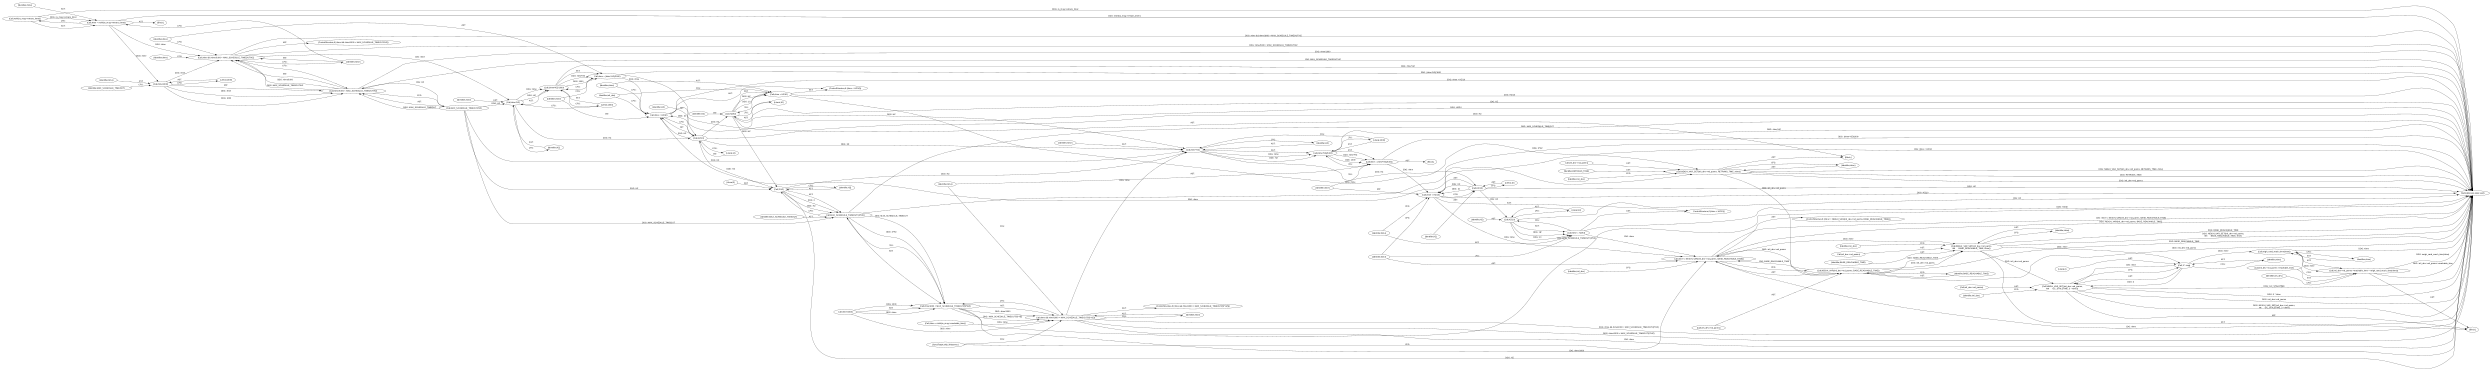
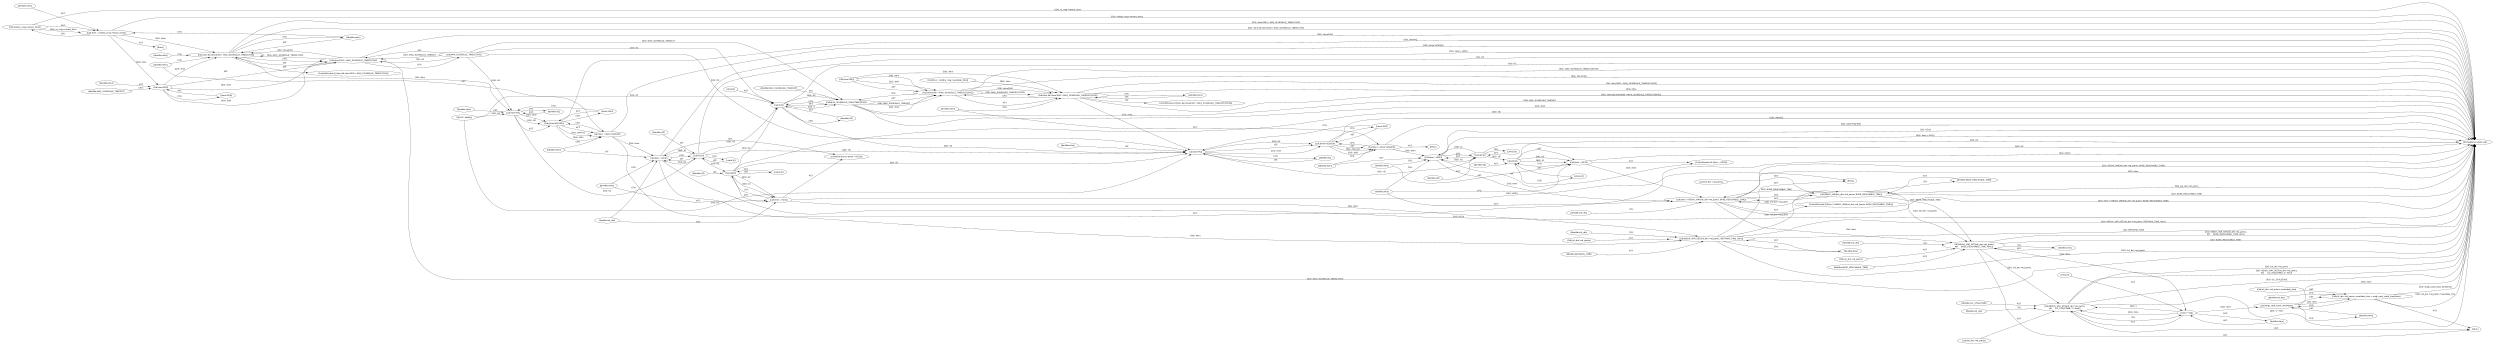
  digraph {
    fontname="Liberation Sans"
    rankdir=LR
    node [fontname="Liberation Sans"]
    edge [fontname="Liberation Sans"]
    n1 [label="(Call,ntohl(ra_msg->retrans_timer))"]
    n2 [label="(Call,rtime = ntohl(ra_msg->retrans_timer))"]
    n3 [label="(MethodReturn,static void)"]
    n4 [label="(Call,rtime && rtime/1000 < MAX_SCHEDULE_TIMEOUT/HZ)"]
    n5 [label="(Call,rtime/1000)"]
    n6 [label="(Block,)"]
    n7 [label="(Call,rtime*HZ)"]
    n8 [label="(Call,rtime/1000 < MAX_SCHEDULE_TIMEOUT/HZ)"]
    n9 [label="(ControlStructure,if (rtime && rtime/1000 < MAX_SCHEDULE_TIMEOUT/HZ))"]
    n10 [label="(Identifier,rtime)"]
    n11 [label="(Literal,1000)"]
    n12 [label="(Call,(rtime*HZ)/1000)"]
    n13 [label="(Call,HZ/10)"]
    n14 [label="(Identifier,HZ)"]
    n15 [label="(Call,MAX_SCHEDULE_TIMEOUT/HZ)"]
    n16 [label="(Call,rtime = (rtime*HZ)/1000)"]
    n17 [label="(Literal,1000)"]
    n18 [label="(Call,rtime < HZ/10)"]
    n19 [label="(Call,HZ/10)"]
    n20 [label="(Call,3*HZ)"]
    n21 [label="(Call,rtime*HZ)"]
    n22 [label="(Literal,10)"]
    n23 [label="(Block,)"]
    n24 [label="(Call,NEIGH_VAR_SET(in6_dev->nd_parms, RETRANS_TIME, rtime))"]
    n25 [label="(ControlStructure,if (rtime < HZ/10))"]
    n26 [label="(Call,NEIGH_VAR(in6_dev->nd_parms, BASE_REACHABLE_TIME))"]
    n27 [label="(Identifier,rtime)"]
    n28 [label="(Call,rtime != NEIGH_VAR(in6_dev->nd_parms, BASE_REACHABLE_TIME))"]
    n29 [label="(Call,NEIGH_VAR_SET(in6_dev->nd_parms,\n\t\t\t\t\t      BASE_REACHABLE_TIME, rtime))"]
    n30 [label="(Identifier,BASE_REACHABLE_TIME)"]
    n31 [label="(ControlStructure,if (rtime != NEIGH_VAR(in6_dev->nd_parms, BASE_REACHABLE_TIME)))"]
    n32 [label="(Call,NEIGH_VAR_SET(in6_dev->nd_parms,\n\t\t\t\t\t      GC_STALETIME, 3 * rtime))"]
    n33 [label="(Call,3 * msg)"]
    n34 [label="(Block,)"]
    n35 [label="(Identifier,rtime)"]
    n36 [label="(Call,neigh_rand_reach_time(rtime))"]
    n37 [label="(Identifier,rtime)"]
    n38 [label="(Call,in6_dev->nd_parms->reachable_time = neigh_rand_reach_time(rtime))"]
    n39 [label="(Identifier,rtime)"]
    n40 [label="(Call,rtime = HZ/10)"]
    n41 [label="(Literal,10)"]
-   n42 [label="(Call,MAX_SCHEDULE_TIMEOUT/(3*HZ))"]
+   n42 [label="(Call,MAX_SCHEDULE_STALETIME/(3*HZ))"]
    n43 [label="(Identifier,HZ)"]
    n44 [label="(Call,(rtime*HZ)/1000)"]
    n45 [label="(Call,HZ/10)"]
    n46 [label="(Identifier,HZ)"]
    n47 [label="(Call,rtime/1000 < MAX_SCHEDULE_TIMEOUT/(3*HZ))"]
    n48 [label="(Call,rtime && rtime/1000 < MAX_SCHEDULE_TIMEOUT/(3*HZ))"]
    n49 [label="(Identifier,rtime)"]
    n50 [label="(ControlStructure,if (rtime && rtime/1000 < MAX_SCHEDULE_TIMEOUT/(3*HZ)))"]
    n51 [label="(Call,rtime = (rtime*HZ)/1000)"]
    n52 [label="(Literal,1000)"]
    n53 [label="(Call,rtime < HZ/10)"]
    n54 [label="(Call,HZ/10)"]
    n55 [label="(Literal,10)"]
    n56 [label="(Block,)"]
    n57 [label="(ControlStructure,if (rtime < HZ/10))"]
    n58 [label="(Call,rtime = HZ/10)"]
    n59 [label="(Literal,10)"]
-   n60 [label="(JumpTarget,skip_linkparms:)"]
    n61 [label="(Identifier,rtime)"]
    n62 [label="(Identifier,MAX_SCHEDULE_TIMEOUT)"]
    n63 [label="(Identifier,rtime)"]
    n64 [label="(Identifier,rtime)"]
    n65 [label="(Call,in6_dev->nd_parms)"]
    n66 [label="(Identifier,in6_dev)"]
    n67 [label="(Identifier,rtime)"]
    n68 [label="(Call,in6_dev->nd_parms)"]
+   n69 [label="(Identifier,GC_STALETIME)"]
    n70 [label="(Literal,3)"]
    n71 [label="(Call,in6_dev->nd_parms)"]
    n72 [label="(Identifier,HZ)"]
    n73 [label="(Call,in6_dev->nd_parms->reachable_time)"]
    n74 [label="(Identifier,RETRANS_TIME)"]
    n75 [label="(Identifier,BASE_REACHABLE_TIME)"]
    n76 [label="(Identifier,HZ)"]
    n77 [label="(Identifier,in6_dev)"]
    n78 [label="(Identifier,in6_dev)"]
    n79 [label="(Literal,3)"]
    n80 [label="(Identifier,rtime)"]
    n81 [label="(Identifier,HZ)"]
    n82 [label="(Identifier,rtime)"]
    n83 [label="(Identifier,rtime)"]
    n84 [label="(Identifier,in6_dev)"]
    n85 [label="(Identifier,HZ)"]
    n86 [label="(Identifier,rtime)"]
    n87 [label="(Identifier,rtime)"]
    n88 [label="(Identifier,in6_dev)"]
    n89 [label="(Identifier,rtime)"]
    n90 [label="(Call,in6_dev->nd_parms)"]
    n91 [label="(Identifier,rtime)"]
    n92 [label="(Identifier,in6_dev)"]
    n93 [label="(Identifier,rtime)"]
    n94 [label="(Call,rtime/1000)"]
    n95 [label="(Call,rtime = ntohl(ra_msg->reachable_time))"]
+   n96 [label="(Call,HZ * lifetime)"]
    n97 [label="(Identifier,MAX_SCHEDULE_TIMEOUT)"]
    n1 -> n2 [label="AST: "]
    n1 -> n2 [label="DDG: ra_msg->retrans_timer"]
    n1 -> n3 [label="DDG: ra_msg->retrans_timer"]
    n2 -> n1 [label="CFG: "]
    n2 -> n3 [label="DDG: ntohl(ra_msg->retrans_timer)"]
    n2 -> n4 [label="DDG: rtime"]
    n2 -> n5 [label="DDG: rtime"]
    n2 -> n6 [label="AST: "]
    n4 -> n3 [label="DDG: rtime/1000 < MAX_SCHEDULE_TIMEOUT/HZ"]
    n4 -> n3 [label="DDG: rtime && rtime/1000 < MAX_SCHEDULE_TIMEOUT/HZ"]
    n4 -> n7 [label="DDG: rtime"]
    n4 -> n8 [label="CFG: "]
    n4 -> n9 [label="AST: "]
    n4 -> n10 [label="CFG: "]
    n5 -> n4 [label="DDG: rtime"]
    n5 -> n8 [label="AST: "]
    n5 -> n8 [label="DDG: rtime"]
    n5 -> n8 [label="DDG: 1000"]
    n5 -> n11 [label="CFG: "]
    n7 -> n12 [label="AST: "]
    n7 -> n12 [label="DDG: rtime"]
    n7 -> n12 [label="DDG: HZ"]
    n7 -> n13 [label="DDG: HZ"]
    n7 -> n14 [label="CFG: "]
    n8 -> n3 [label="DDG: rtime/1000"]
    n8 -> n3 [label="DDG: MAX_SCHEDULE_TIMEOUT/HZ"]
    n8 -> n4 [label="AST: "]
    n8 -> n4 [label="DDG: rtime/1000"]
    n8 -> n4 [label="DDG: MAX_SCHEDULE_TIMEOUT/HZ"]
    n8 -> n15 [label="CFG: "]
    n10 -> n2 [label="CFG: "]
    n10 -> n4 [label="AST: "]
    n11 -> n5 [label="AST: "]
    n12 -> n3 [label="DDG: rtime*HZ"]
    n12 -> n16 [label="AST: "]
    n12 -> n16 [label="DDG: rtime*HZ"]
    n12 -> n16 [label="DDG: 1000"]
    n12 -> n17 [label="CFG: "]
    n13 -> n3 [label="DDG: HZ"]
    n13 -> n18 [label="AST: "]
    n13 -> n18 [label="DDG: HZ"]
    n13 -> n18 [label="DDG: 10"]
    n13 -> n19 [label="DDG: HZ"]
    n13 -> n20 [label="DDG: HZ"]
    n13 -> n21 [label="DDG: HZ"]
    n13 -> n22 [label="CFG: "]
    n14 -> n7 [label="AST: "]
    n15 -> n7 [label="DDG: HZ"]
    n15 -> n8 [label="AST: "]
    n15 -> n8 [label="DDG: MAX_SCHEDULE_TIMEOUT"]
    n15 -> n8 [label="DDG: HZ"]
    n15 -> n20 [label="DDG: HZ"]
    n15 -> n21 [label="DDG: HZ"]
    n15 -> n42 [label="DDG: MAX_SCHEDULE_TIMEOUT"]
    n16 -> n3 [label="DDG: (rtime*HZ)/1000"]
    n16 -> n12 [label="CFG: "]
    n16 -> n18 [label="DDG: rtime"]
    n16 -> n23 [label="AST: "]
    n17 -> n7 [label="CFG: "]
    n17 -> n12 [label="AST: "]
    n18 -> n3 [label="DDG: rtime < HZ/10"]
    n18 -> n3 [label="DDG: HZ/10"]
    n18 -> n13 [label="CFG: "]
    n18 -> n24 [label="DDG: rtime"]
    n18 -> n25 [label="AST: "]
    n19 -> n3 [label="DDG: HZ"]
    n19 -> n20 [label="DDG: HZ"]
    n19 -> n21 [label="DDG: HZ"]
    n19 -> n40 [label="AST: "]
    n19 -> n40 [label="DDG: HZ"]
    n19 -> n40 [label="DDG: 10"]
    n19 -> n41 [label="CFG: "]
    n20 -> n3 [label="DDG: HZ"]
    n20 -> n21 [label="DDG: HZ"]
    n20 -> n42 [label="AST: "]
    n20 -> n42 [label="DDG: 3"]
    n20 -> n42 [label="DDG: HZ"]
    n20 -> n43 [label="CFG: "]
    n21 -> n44 [label="AST: "]
    n21 -> n44 [label="DDG: rtime"]
    n21 -> n44 [label="DDG: HZ"]
    n21 -> n45 [label="DDG: HZ"]
    n21 -> n46 [label="CFG: "]
    n22 -> n13 [label="AST: "]
    n24 -> n3 [label="DDG: NEIGH_VAR_SET(in6_dev->nd_parms, RETRANS_TIME, rtime)"]
    n24 -> n3 [label="DDG: RETRANS_TIME"]
    n24 -> n3 [label="DDG: in6_dev->nd_parms"]
    n24 -> n23 [label="AST: "]
    n24 -> n26 [label="DDG: in6_dev->nd_parms"]
    n24 -> n27 [label="CFG: "]
    n26 -> n3 [label="DDG: in6_dev->nd_parms"]
    n26 -> n3 [label="DDG: BASE_REACHABLE_TIME"]
    n26 -> n28 [label="AST: "]
    n26 -> n28 [label="DDG: in6_dev->nd_parms"]
    n26 -> n28 [label="DDG: BASE_REACHABLE_TIME"]
    n26 -> n29 [label="DDG: in6_dev->nd_parms"]
    n26 -> n29 [label="DDG: BASE_REACHABLE_TIME"]
    n26 -> n30 [label="CFG: "]
    n27 -> n24 [label="AST: "]
    n28 -> n3 [label="DDG: rtime != NEIGH_VAR(in6_dev->nd_parms, BASE_REACHABLE_TIME)"]
    n28 -> n3 [label="DDG: NEIGH_VAR(in6_dev->nd_parms, BASE_REACHABLE_TIME)"]
    n28 -> n3 [label="DDG: rtime"]
    n28 -> n26 [label="CFG: "]
    n28 -> n29 [label="DDG: rtime"]
    n28 -> n31 [label="AST: "]
    n29 -> n3 [label="DDG: NEIGH_VAR_SET(in6_dev->nd_parms,\n\t\t\t\t\t      BASE_REACHABLE_TIME, rtime)"]
    n29 -> n3 [label="DDG: BASE_REACHABLE_TIME"]
    n29 -> n32 [label="DDG: in6_dev->nd_parms"]
    n29 -> n33 [label="DDG: rtime"]
    n29 -> n34 [label="AST: "]
    n29 -> n35 [label="CFG: "]
    n30 -> n26 [label="AST: "]
    n32 -> n3 [label="DDG: in6_dev->nd_parms"]
    n32 -> n3 [label="DDG: NEIGH_VAR_SET(in6_dev->nd_parms,\n\t\t\t\t\t      GC_STALETIME, 3 * rtime)"]
    n32 -> n3 [label="DDG: GC_STALETIME"]
    n32 -> n3 [label="DDG: 3 * rtime"]
    n32 -> n33 [label="CFG: "]
    n32 -> n34 [label="AST: "]
    n33 -> n32 [label="AST: "]
    n33 -> n32 [label="DDG: 3"]
    n33 -> n32 [label="DDG: rtime"]
    n33 -> n36 [label="DDG: rtime"]
    n33 -> n37 [label="CFG: "]
    n35 -> n29 [label="AST: "]
    n36 -> n3 [label="DDG: rtime"]
    n36 -> n38 [label="AST: "]
    n36 -> n38 [label="DDG: rtime"]
    n36 -> n39 [label="CFG: "]
    n37 -> n33 [label="AST: "]
    n38 -> n3 [label="DDG: in6_dev->nd_parms->reachable_time"]
    n38 -> n3 [label="DDG: neigh_rand_reach_time(rtime)"]
    n38 -> n34 [label="AST: "]
    n38 -> n36 [label="CFG: "]
    n39 -> n36 [label="AST: "]
    n40 -> n3 [label="DDG: HZ/10"]
    n40 -> n19 [label="CFG: "]
    n40 -> n24 [label="DDG: rtime"]
    n40 -> n25 [label="AST: "]
    n41 -> n19 [label="AST: "]
    n42 -> n3 [label="DDG: MAX_SCHEDULE_TIMEOUT"]
    n42 -> n3 [label="DDG: 3*HZ"]
    n42 -> n20 [label="CFG: "]
    n42 -> n47 [label="AST: "]
    n42 -> n47 [label="DDG: MAX_SCHEDULE_TIMEOUT"]
    n42 -> n47 [label="DDG: 3*HZ"]
    n43 -> n20 [label="AST: "]
    n44 -> n3 [label="DDG: rtime*HZ"]
    n44 -> n51 [label="AST: "]
    n44 -> n51 [label="DDG: rtime*HZ"]
    n44 -> n51 [label="DDG: 1000"]
    n44 -> n52 [label="CFG: "]
    n45 -> n3 [label="DDG: HZ"]
    n45 -> n53 [label="AST: "]
    n45 -> n53 [label="DDG: HZ"]
    n45 -> n53 [label="DDG: 10"]
    n45 -> n54 [label="DDG: HZ"]
    n45 -> n55 [label="CFG: "]
    n46 -> n21 [label="AST: "]
    n47 -> n3 [label="DDG: MAX_SCHEDULE_TIMEOUT/(3*HZ)"]
    n47 -> n3 [label="DDG: rtime/1000"]
    n47 -> n42 [label="CFG: "]
    n47 -> n48 [label="AST: "]
    n47 -> n48 [label="DDG: rtime/1000"]
    n47 -> n48 [label="DDG: MAX_SCHEDULE_TIMEOUT/(3*HZ)"]
    n48 -> n3 [label="DDG: rtime/1000 < MAX_SCHEDULE_TIMEOUT/(3*HZ)"]
    n48 -> n3 [label="DDG: rtime"]
    n48 -> n3 [label="DDG: rtime && rtime/1000 < MAX_SCHEDULE_TIMEOUT/(3*HZ)"]
    n48 -> n21 [label="DDG: rtime"]
    n48 -> n47 [label="CFG: "]
    n48 -> n49 [label="CFG: "]
    n48 -> n50 [label="AST: "]
    n49 -> n48 [label="AST: "]
    n51 -> n3 [label="DDG: (rtime*HZ)/1000"]
    n51 -> n44 [label="CFG: "]
    n51 -> n53 [label="DDG: rtime"]
    n51 -> n56 [label="AST: "]
    n52 -> n21 [label="CFG: "]
    n52 -> n44 [label="AST: "]
    n53 -> n3 [label="DDG: HZ/10"]
    n53 -> n3 [label="DDG: rtime < HZ/10"]
    n53 -> n28 [label="DDG: rtime"]
    n53 -> n45 [label="CFG: "]
    n53 -> n57 [label="AST: "]
    n54 -> n3 [label="DDG: HZ"]
    n54 -> n58 [label="AST: "]
    n54 -> n58 [label="DDG: HZ"]
    n54 -> n58 [label="DDG: 10"]
    n54 -> n59 [label="CFG: "]
    n55 -> n45 [label="AST: "]
    n58 -> n3 [label="DDG: HZ/10"]
    n58 -> n28 [label="DDG: rtime"]
    n58 -> n54 [label="CFG: "]
    n58 -> n57 [label="AST: "]
    n59 -> n54 [label="AST: "]
-   n60 -> n28 [label="CFG: "]
-   n60 -> n48 [label="CFG: "]
    n61 -> n48 [label="CFG: "]
    n61 -> n51 [label="AST: "]
    n62 -> n42 [label="AST: "]
    n63 -> n53 [label="CFG: "]
    n63 -> n58 [label="AST: "]
    n64 -> n28 [label="AST: "]
    n64 -> n53 [label="CFG: "]
    n64 -> n58 [label="CFG: "]
    n65 -> n29 [label="AST: "]
    n66 -> n18 [label="CFG: "]
    n66 -> n40 [label="CFG: "]
    n67 -> n51 [label="CFG: "]
    n67 -> n53 [label="AST: "]
    n68 -> n26 [label="AST: "]
+   n69 -> n32 [label="AST: "]
    n70 -> n33 [label="AST: "]
    n71 -> n24 [label="AST: "]
    n72 -> n45 [label="AST: "]
    n73 -> n38 [label="AST: "]
    n74 -> n24 [label="AST: "]
    n75 -> n29 [label="AST: "]
    n76 -> n54 [label="AST: "]
    n77 -> n32 [label="CFG: "]
    n78 -> n28 [label="CFG: "]
    n79 -> n20 [label="AST: "]
    n80 -> n4 [label="CFG: "]
    n80 -> n16 [label="AST: "]
    n81 -> n19 [label="AST: "]
    n82 -> n2 [label="AST: "]
    n83 -> n18 [label="CFG: "]
    n83 -> n40 [label="AST: "]
    n84 -> n29 [label="CFG: "]
    n85 -> n13 [label="AST: "]
    n86 -> n21 [label="AST: "]
    n87 -> n5 [label="AST: "]
    n88 -> n38 [label="CFG: "]
    n89 -> n16 [label="CFG: "]
    n89 -> n18 [label="AST: "]
    n90 -> n32 [label="AST: "]
    n91 -> n7 [label="AST: "]
    n92 -> n24 [label="CFG: "]
    n93 -> n4 [label="CFG: "]
    n94 -> n47 [label="AST: "]
    n94 -> n47 [label="DDG: rtime"]
    n94 -> n47 [label="DDG: 1000"]
    n94 -> n48 [label="DDG: rtime"]
    n95 -> n48 [label="DDG: rtime"]
+   n96 -> n7 [label="DDG: HZ"]
+   n96 -> n20 [label="DDG: HZ"]
+   n96 -> n21 [label="DDG: HZ"]
    n97 -> n5 [label="CFG: "]
  }
